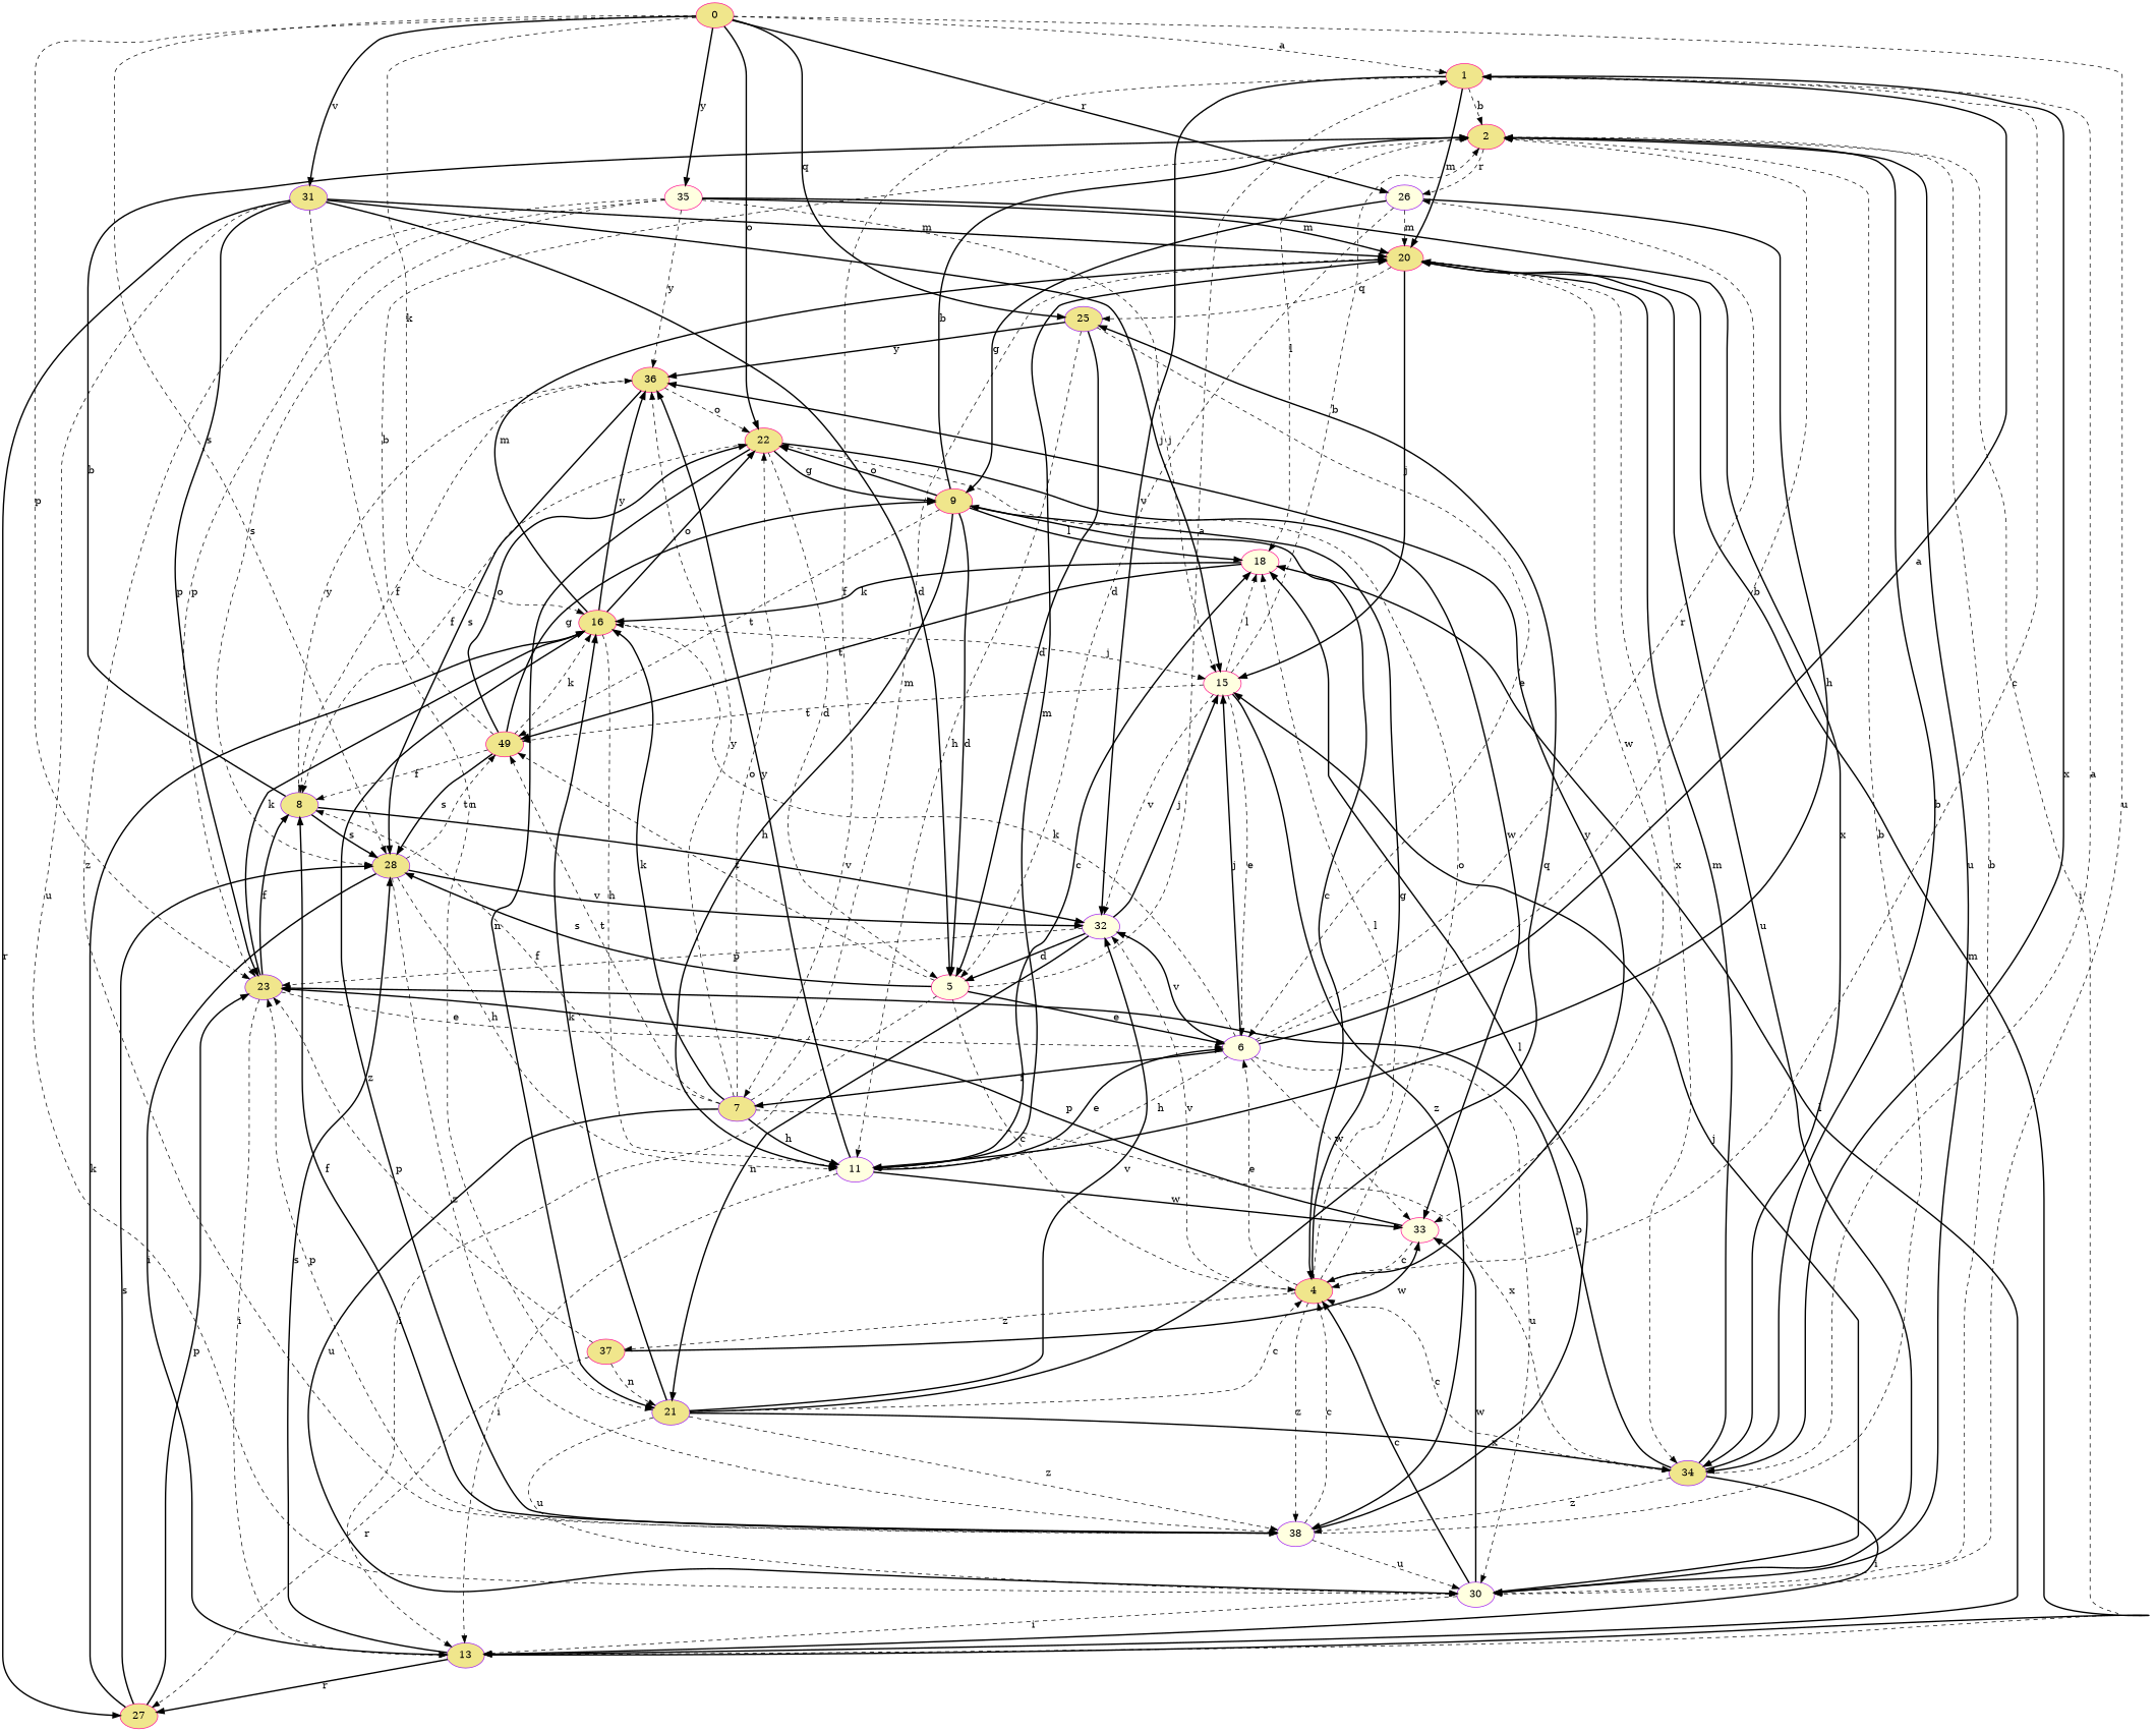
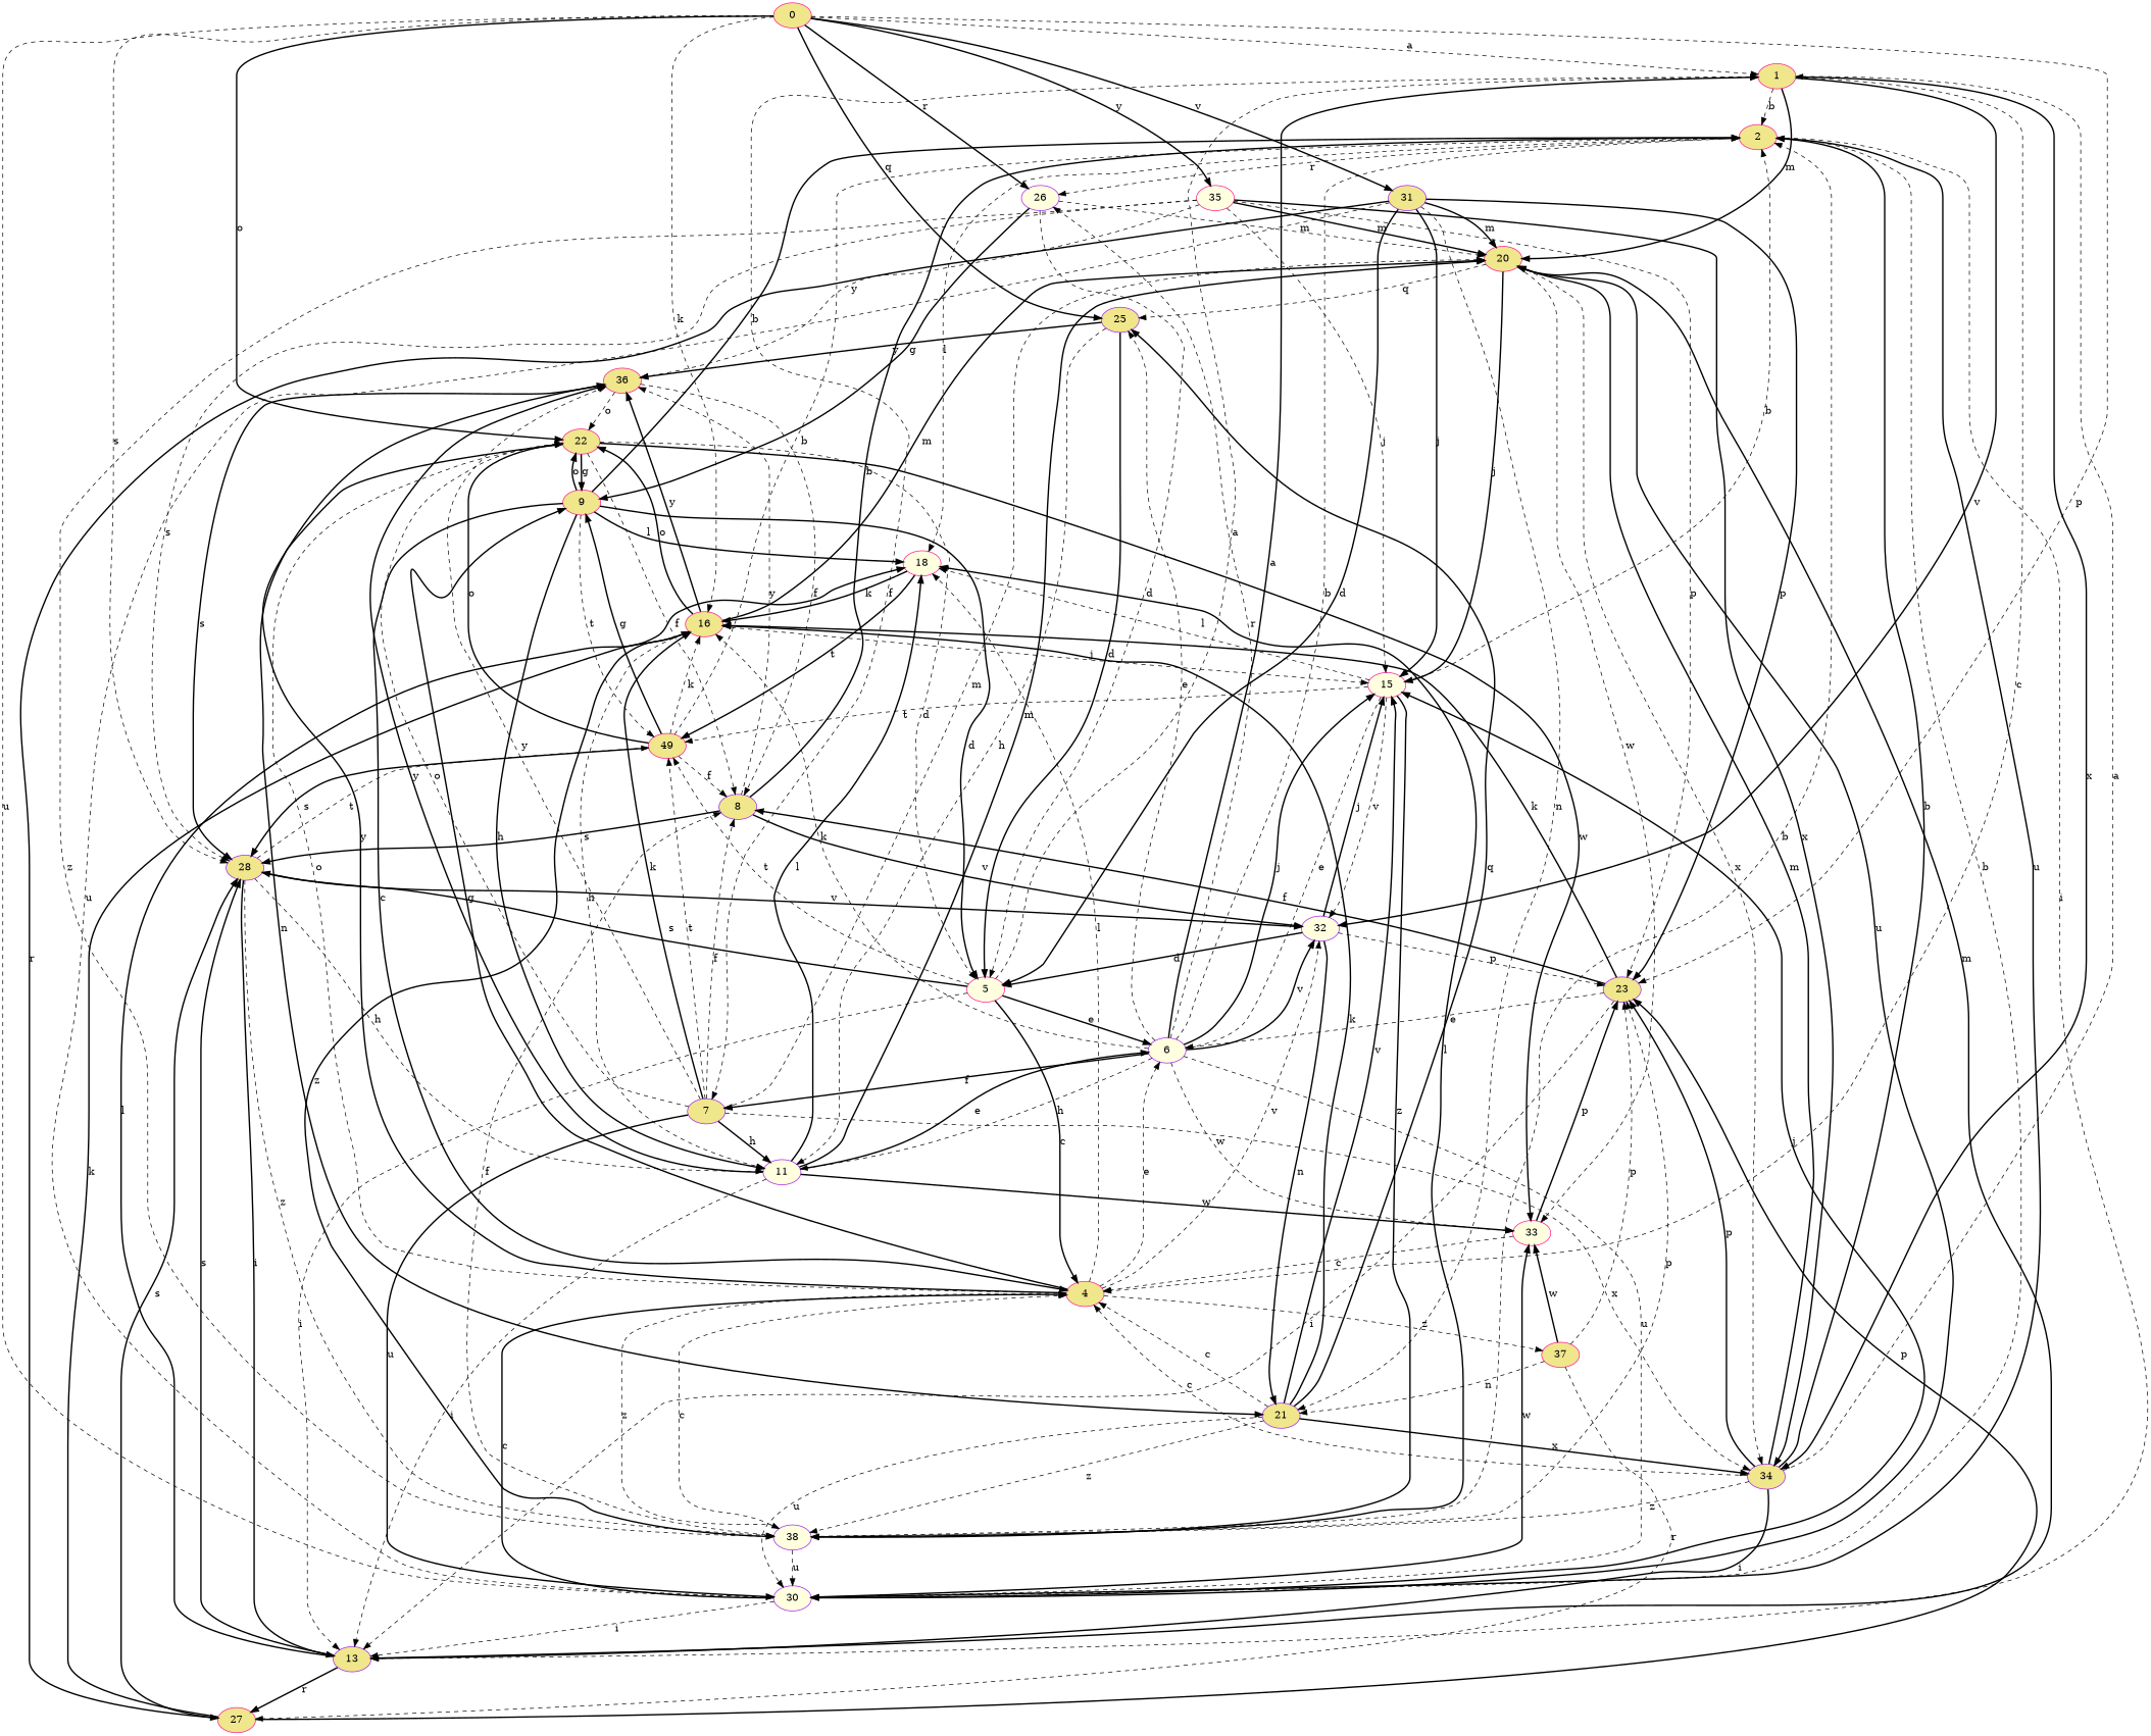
  strict digraph {
    node [color=deeppink fillcolor=khaki style=filled]
    edge [style=bold]
    0
    1
    16
    22
    23 [color=purple]
    25 [color=purple]
    26 [color=purple fillcolor=lightyellow]
    28 [color=purple]
    30 [color=purple fillcolor=lightyellow]
    31 [color=purple]
    35 [fillcolor=lightyellow]
    2
    4
    7 [color=purple]
    20
    32 [color=purple fillcolor=lightyellow]
    34 [color=purple]
    36
    38 [color=purple fillcolor=lightyellow]
    11 [color=purple fillcolor=lightyellow]
    15 [fillcolor=lightyellow]
    9
    5 [fillcolor=lightyellow]
    33 [fillcolor=lightyellow]
    8 [color=purple]
    21 [color=purple]
    13 [color=purple]
    6 [color=purple fillcolor=lightyellow]
    n29 [label=49]
    27
    18 [fillcolor=lightyellow]
    37
    0 -> 1 [label=a style=dashed]
    0 -> 16 [label=k style=dashed]
    0 -> 22 [label=o]
    0 -> 23 [label=p style=dashed]
    0 -> 25 [label=q]
    0 -> 26 [label=r]
    0 -> 28 [label=s style=dashed]
    0 -> 30 [label=u style=dashed]
    0 -> 31 [label=v]
    0 -> 35 [label=y]
    1 -> 2 [label=b style=dashed]
    1 -> 4 [label=c style=dashed]
    1 -> 7 [label=f style=dashed]
    1 -> 20 [label=m]
    1 -> 32 [label=v]
    1 -> 34 [label=x]
    16 -> 22 [label=o]
    16 -> 20 [label=m]
    16 -> 36 [label=y]
    16 -> 38 [label=z]
    16 -> 11 [label=h style=dashed]
    16 -> 15 [label=j style=dashed]
    22 -> 9 [label=g]
    22 -> 5 [label=d style=dashed]
    22 -> 33 [label=w]
    22 -> 8 [label=f style=dashed]
    22 -> 21 [label=n]
    23 -> 16 [label=k]
    23 -> 8 [label=f]
    23 -> 13 [label=i style=dashed]
    23 -> 6 [label=e style=dashed]
    25 -> 36 [label=y]
    25 -> 11 [label=h style=dashed]
    25 -> 5 [label=d]
-   25 -> 6 [label=e style=dashed]
+   6 -> 25 [label=e style=dashed]
    26 -> 20 [label=m style=dashed]
-   26 -> 11 [label=h]
    26 -> 9 [label=g]
    26 -> 5 [label=d style=dashed]
    28 -> 32 [label=v]
    28 -> 38 [label=z style=dashed]
    28 -> 11 [label=h style=dashed]
    28 -> 13 [label=i]
    28 -> n29 [label=t style=dashed]
    30 -> 2 [label=b style=dashed]
    30 -> 4 [label=c]
    30 -> 15 [label=j]
    30 -> 33 [label=w]
    30 -> 13 [label=i style=dashed]
    31 -> 23 [label=p]
    31 -> 30 [label=u style=dashed]
    31 -> 20 [label=m]
    31 -> 15 [label=j]
    31 -> 5 [label=d]
    31 -> 21 [label=n style=dashed]
    31 -> 27 [label=r]
    35 -> 23 [label=p style=dashed]
    35 -> 28 [label=s style=dashed]
    35 -> 20 [label=m]
    35 -> 34 [label=x]
    35 -> 36 [label=y style=dashed]
    35 -> 38 [label=z style=dashed]
    35 -> 15 [label=j style=dashed]
    2 -> 26 [label=r style=dashed]
    2 -> 30 [label=u]
    2 -> 13 [label=i style=dashed]
    2 -> 18 [label=l style=dashed]
    4 -> 22 [label=o style=dashed]
    4 -> 32 [label=v style=dashed]
    4 -> 36 [label=y]
    4 -> 38 [label=z style=dashed]
    4 -> 9 [label=g]
    4 -> 6 [label=e style=dashed]
    4 -> 18 [label=l style=dashed]
    4 -> 37 [label=z style=dashed]
    7 -> 16 [label=k]
    7 -> 22 [label=o style=dashed]
    7 -> 30 [label=u]
    7 -> 20 [label=m style=dashed]
    7 -> 34 [label=x style=dashed]
    7 -> 36 [label=y style=dashed]
    7 -> 11 [label=h]
    7 -> 8 [label=f style=dashed]
    7 -> n29 [label=t style=dashed]
    20 -> 25 [label=q style=dashed]
    20 -> 30 [label=u]
    20 -> 34 [label=x style=dashed]
    20 -> 15 [label=j]
    20 -> 33 [label=w style=dashed]
    32 -> 23 [label=p style=dashed]
    32 -> 15 [label=j]
    32 -> 5 [label=d]
    32 -> 21 [label=n]
    34 -> 1 [label=a style=dashed]
    34 -> 23 [label=p]
    34 -> 2 [label=b]
    34 -> 4 [label=c style=dashed]
    34 -> 20 [label=m]
    34 -> 38 [label=z style=dashed]
    34 -> 13 [label=i]
    36 -> 22 [label=o style=dashed]
    36 -> 28 [label=s]
    36 -> 8 [label=f style=dashed]
    38 -> 23 [label=p style=dashed]
    38 -> 30 [label=u style=dashed]
    38 -> 2 [label=b style=dashed]
    38 -> 4 [label=c style=dashed]
-   38 -> 8 [label=f]
+   38 -> 8 [label=f style=dashed]
    38 -> 18 [label=l]
    11 -> 20 [label=m]
    11 -> 36 [label=y]
    11 -> 33 [label=w]
    11 -> 13 [label=i style=dashed]
    11 -> 6 [label=e]
-   11 -> 18 [label=c]
+   11 -> 18 [label=l]
    15 -> 2 [label=b style=dashed]
    15 -> 32 [label=v style=dashed]
    15 -> 38 [label=z]
    15 -> 6 [label=e style=dashed]
    15 -> n29 [label=t style=dashed]
    15 -> 18 [label=l style=dashed]
    9 -> 22 [label=o]
    9 -> 2 [label=b]
    9 -> 4 [label=c]
    9 -> 11 [label=h]
    9 -> 5 [label=d]
    9 -> n29 [label=t style=dashed]
    9 -> 18 [label=l]
    5 -> 1 [label=a style=dashed]
    5 -> 28 [label=s]
-   5 -> 4 [label=c style=dashed]
+   5 -> 4 [label=c]
    5 -> 13 [label=i style=dashed]
    5 -> 6 [label=e]
    5 -> n29 [label=t style=dashed]
    33 -> 23 [label=p]
    33 -> 4 [label=c style=dashed]
    8 -> 28 [label=s]
    8 -> 2 [label=b]
    8 -> 32 [label=v]
    8 -> 36 [label=y style=dashed]
    21 -> 16 [label=k]
    21 -> 25 [label=q]
    21 -> 30 [label=u style=dashed]
    21 -> 4 [label=c style=dashed]
-   21 -> 32 [label=v]
+   21 -> 15 [label=v]
    21 -> 34 [label=x]
    21 -> 38 [label=z style=dashed]
    13 -> 28 [label=s]
    13 -> 20 [label=m]
    13 -> 27 [label=r]
    13 -> 18 [label=l]
    6 -> 1 [label=a]
    6 -> 16 [label=k style=dashed]
    6 -> 26 [label=r style=dashed]
    6 -> 30 [label=u style=dashed]
    6 -> 2 [label=b style=dashed]
    6 -> 7 [label=f]
    6 -> 32 [label=v]
    6 -> 11 [label=h style=dashed]
    6 -> 15 [label=j]
    6 -> 33 [label=w style=dashed]
    n29 -> 16 [label=k style=dashed]
    n29 -> 22 [label=o]
    n29 -> 28 [label=s]
    n29 -> 2 [label=b style=dashed]
    n29 -> 9 [label=g]
    n29 -> 8 [label=f style=dashed]
    27 -> 16 [label=k]
    27 -> 23 [label=p]
    27 -> 28 [label=s]
    18 -> 16 [label=k]
    18 -> n29 [label=t]
    37 -> 23 [label=p style=dashed]
    37 -> 33 [label=w]
    37 -> 21 [label=n style=dashed]
    37 -> 27 [label=r style=dashed]
  }
